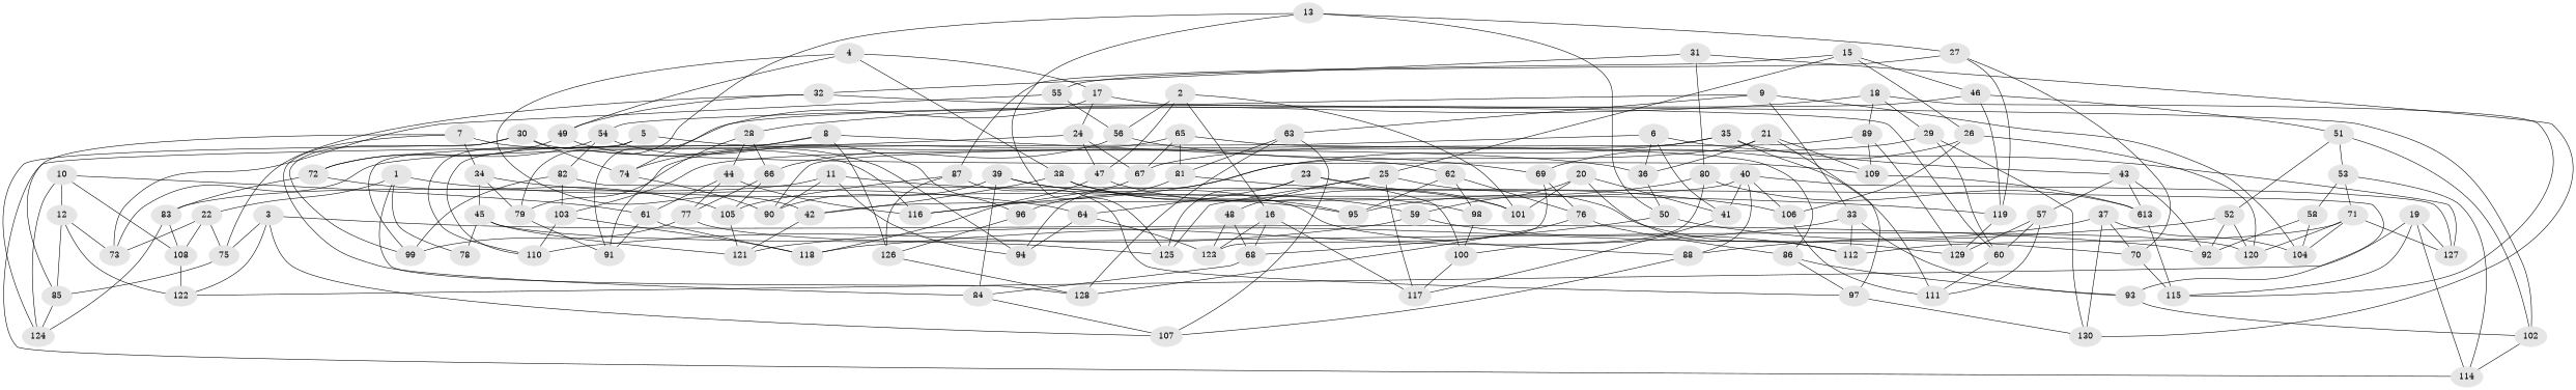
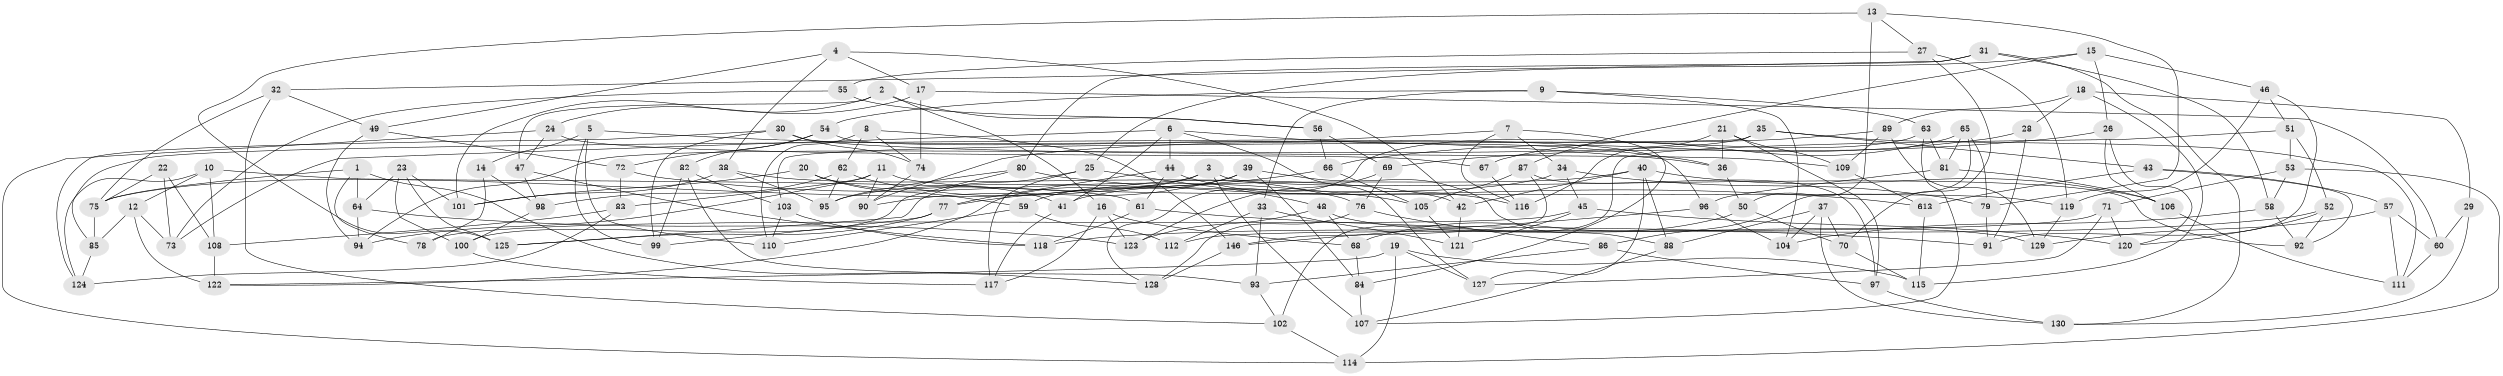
  graph {
    node [color=gray90 style=filled]
    1
    22
    64
    78
    128
    75
    73
    108
    94
    123
    2
    16
    47
    56
    101
    68
    117
    98
    118
    69
    66
    3
    92
    107
    122
    85
    4
    17
    38
    42
    49
    74
    24
    60
    95
    121
    72
    5
+   14
    36
    99
    110
    50
    6
    41
    127
    7
    34
    84
    116
    79
    45
    124
    8
    62
-   126
+   126 [label=146]
    76
    90
    9
    33
    54
    63
    104
    112
    93
    82
    96
    81
    10
    12
    61
    91
    11
    83
    119
    129
    13
    27
    125
    55
    70
    100
    15
    25
    26
    46
    87
    48
    106
    120
    51
    97
    105
    114
    67
    111
    18
    28
    29
    89
    115
    44
    130
    109
    19
    20
    59
    21
    n109 [label=613]
    23
    77
    30
    31
    32
    58
    80
    102
    35
    43
    103
    57
    37
    88
    39
    40
    52
    53
    71
    86
    65
-   1 -- 22
+   1 -- 75
    1 -- 64
    1 -- 78
    1 -- 128
    22 -- 75
    22 -- 73
    22 -- 108
    64 -- 94
    64 -- 123
    75 -- 85
    108 -- 122
    2 -- 16
    2 -- 47
    2 -- 56
    2 -- 101
    16 -- 123
    16 -- 68
    16 -- 117
    47 -- 98
    47 -- 118
    56 -- 69
    56 -- 66
    68 -- 84
    98 -- 100
    69 -- 123
    69 -- 76
    66 -- 105
    66 -- 77
    3 -- 75
    3 -- 92
    3 -- 107
    3 -- 122
    85 -- 124
    4 -- 17
    4 -- 38
    4 -- 42
    4 -- 49
    17 -- 74
    17 -- 24
    17 -- 60
    38 -- 101
    38 -- 42
    38 -- 95
    42 -- 121
    49 -- 94
    49 -- 72
    74 -- 90
    24 -- 47
    24 -- 114
    24 -- 67
    60 -- 111
    72 -- 83
    72 -- 105
+   5 -- 14
    5 -- 36
    5 -- 99
    5 -- 110
+   14 -- 78
+   14 -- 98
    36 -- 50
    50 -- 68
    50 -- 70
    6 -- 73
    6 -- 36
    6 -- 41
    6 -- 127
    41 -- 117
    7 -- 85
    7 -- 34
    7 -- 84
    7 -- 116
    34 -- 95
    34 -- 79
    34 -- 45
    84 -- 107
    79 -- 91
    45 -- 78
    45 -- 121
    45 -- 120
    8 -- 74
    8 -- 110
    8 -- 62
    8 -- 126
    62 -- 98
    62 -- 95
    62 -- 76
    126 -- 128
    76 -- 128
    76 -- 86
    9 -- 33
    9 -- 54
    9 -- 63
    9 -- 104
    33 -- 121
    33 -- 112
    33 -- 93
    54 -- 72
    54 -- 82
    54 -- 96
    63 -- 128
    63 -- 107
    63 -- 81
    93 -- 102
    82 -- 99
    82 -- 93
    82 -- 103
    96 -- 126
-   71 -- 104
+   96 -- 104
    81 -- 96
    81 -- 106
    10 -- 108
    10 -- 124
    10 -- 12
    10 -- 61
    12 -- 73
    12 -- 122
    12 -- 85
    61 -- 118
    61 -- 91
    11 -- 94
    11 -- 90
    11 -- 83
    11 -- 119
    83 -- 108
    83 -- 124
    119 -- 129
    13 -- 50
    13 -- 79
    13 -- 27
    13 -- 125
    27 -- 119
    27 -- 55
    27 -- 70
    55 -- 73
    55 -- 56
    70 -- 115
    100 -- 117
    15 -- 25
    15 -- 26
    15 -- 46
    15 -- 87
    25 -- 117
    25 -- 125
    25 -- 48
    26 -- 69
    26 -- 106
    26 -- 120
    46 -- 91
    46 -- 119
    46 -- 51
    87 -- 126
    87 -- 97
    87 -- 105
    48 -- 123
    48 -- 68
-   25 -- 129
+   48 -- 129
    106 -- 111
    51 -- 102
    51 -- 52
    51 -- 53
    97 -- 130
    105 -- 121
    67 -- 116
    18 -- 28
    18 -- 29
    18 -- 89
    18 -- 115
    28 -- 66
    28 -- 91
-   28 -- 44
+   6 -- 44
    29 -- 60
-   29 -- 67
    29 -- 130
    89 -- 90
    89 -- 129
    89 -- 109
    44 -- 116
    44 -- 61
    44 -- 77
    109 -- n109
    19 -- 122
    19 -- 127
    19 -- 114
    19 -- 115
    20 -- 101
    20 -- 41
-   20 -- 112
    20 -- 59
    59 -- 110
    59 -- 112
    21 -- 36
    21 -- 116
    21 -- 97
    21 -- 109
    n109 -- 115
    23 -- 64
    23 -- 101
    23 -- 125
    23 -- 100
    77 -- 99
    77 -- 125
    30 -- 74
    30 -- 99
    30 -- 124
    30 -- 109
    31 -- 130
    31 -- 32
+   31 -- 58
    31 -- 80
    32 -- 75
    32 -- 49
    32 -- 102
    58 -- 92
    58 -- 104
    80 -- 95
    80 -- 100
    80 -- n109
    102 -- 114
    35 -- 94
    35 -- 111
    35 -- 43
    35 -- 103
    43 -- 92
    43 -- n109
    43 -- 57
    103 -- 118
    103 -- 110
    57 -- 60
    57 -- 129
    57 -- 111
    37 -- 104
    37 -- 70
    37 -- 130
    37 -- 88
    88 -- 107
    39 -- 84
    39 -- 90
    39 -- 59
    39 -- 88
    40 -- 42
    40 -- 41
    40 -- 127
    40 -- 106
    40 -- 88
    52 -- 118
    52 -- 92
    52 -- 120
    53 -- 114
    53 -- 58
    53 -- 71
    71 -- 127
    71 -- 112
    71 -- 120
    86 -- 93
    86 -- 97
    65 -- 79
    65 -- 81
    65 -- 67
    65 -- 86
  }
